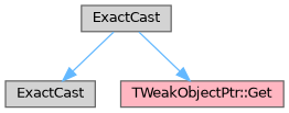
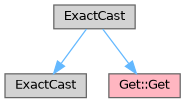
  digraph {
    rankdir=TB
    fontname="DejaVu Sans"
    node [color=grey40 fillcolor=lightgrey fontname="DejaVu Sans" fontsize=10 shape=box style=filled]
    edge [color=steelblue1 fontname="DejaVu Sans" fontsize=10 labelfontname=Helvetica labelfontsize=10 style=solid]
    n1 [color=gray40 fontcolor=black height=0.2 label=ExactCast width=0.4]
    n2 [height=0.2 label=ExactCast width=0.4]
-   n3 [fillcolor=lightpink height=0.2 label="TWeakObjectPtr::Get" width=0.4]
+   n3 [fillcolor=lightpink height=0.2 label="Get::Get" width=0.4]
    n1 -> n2
    n1 -> n3
  }
